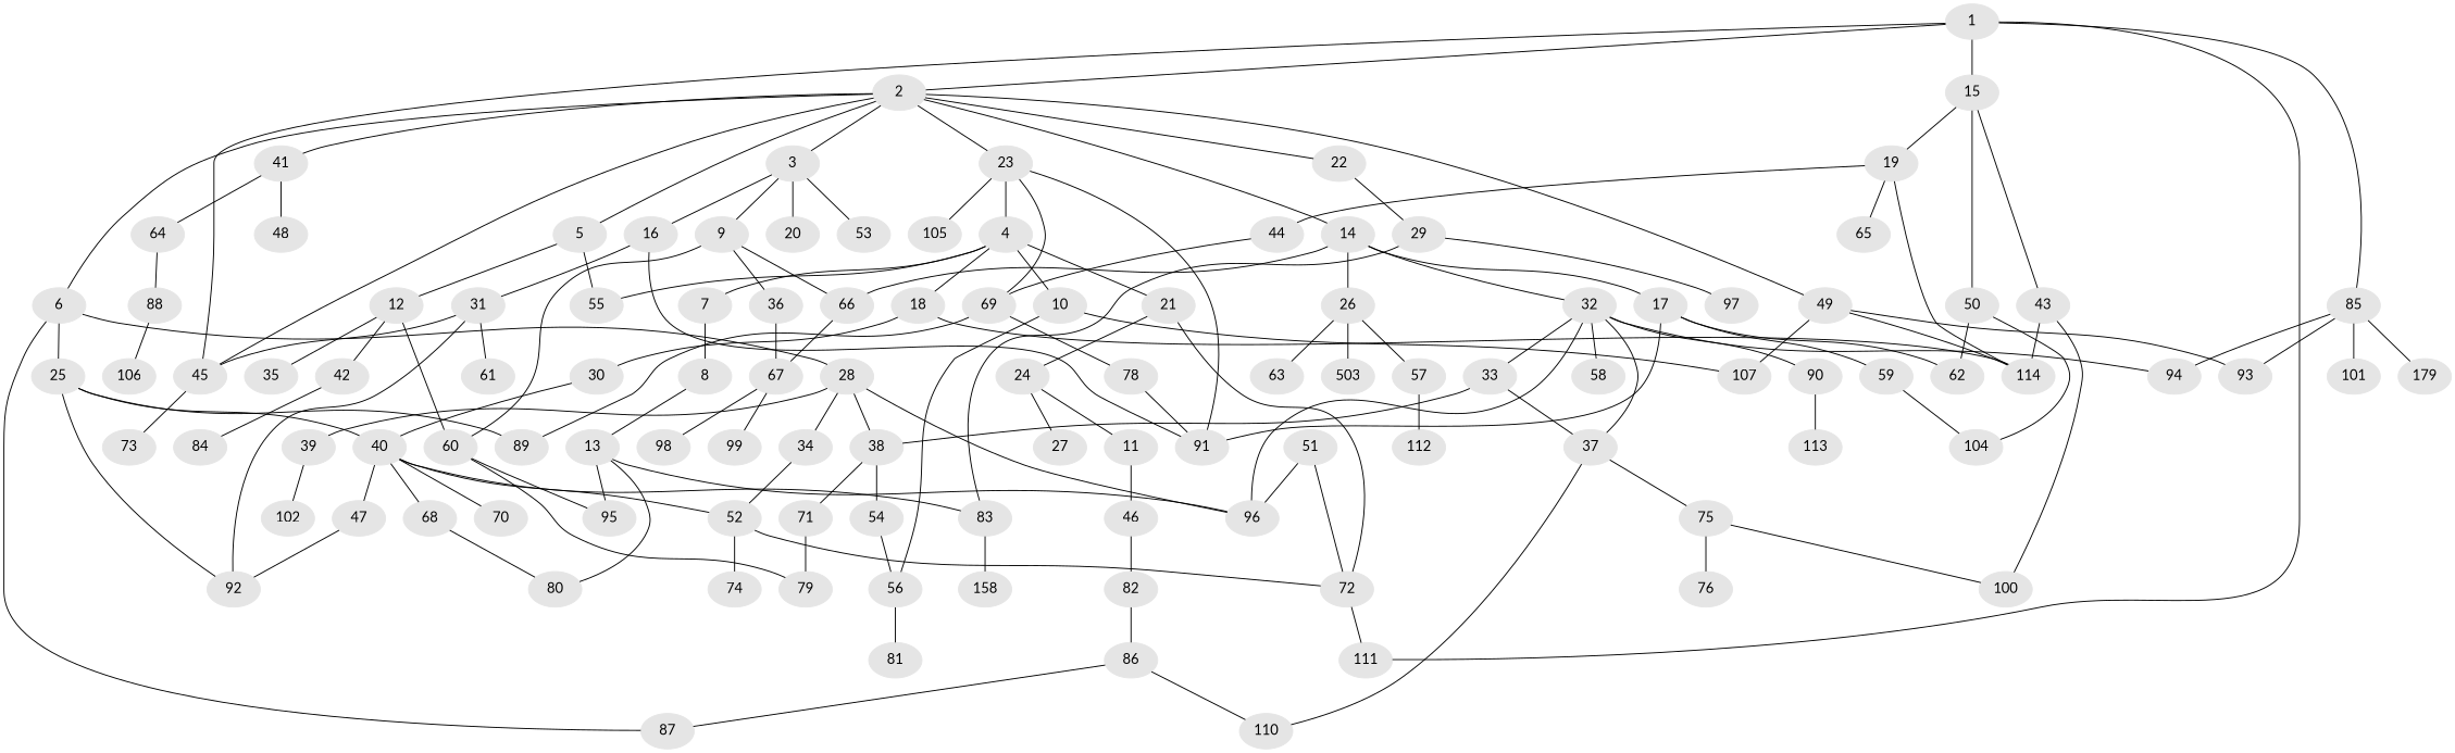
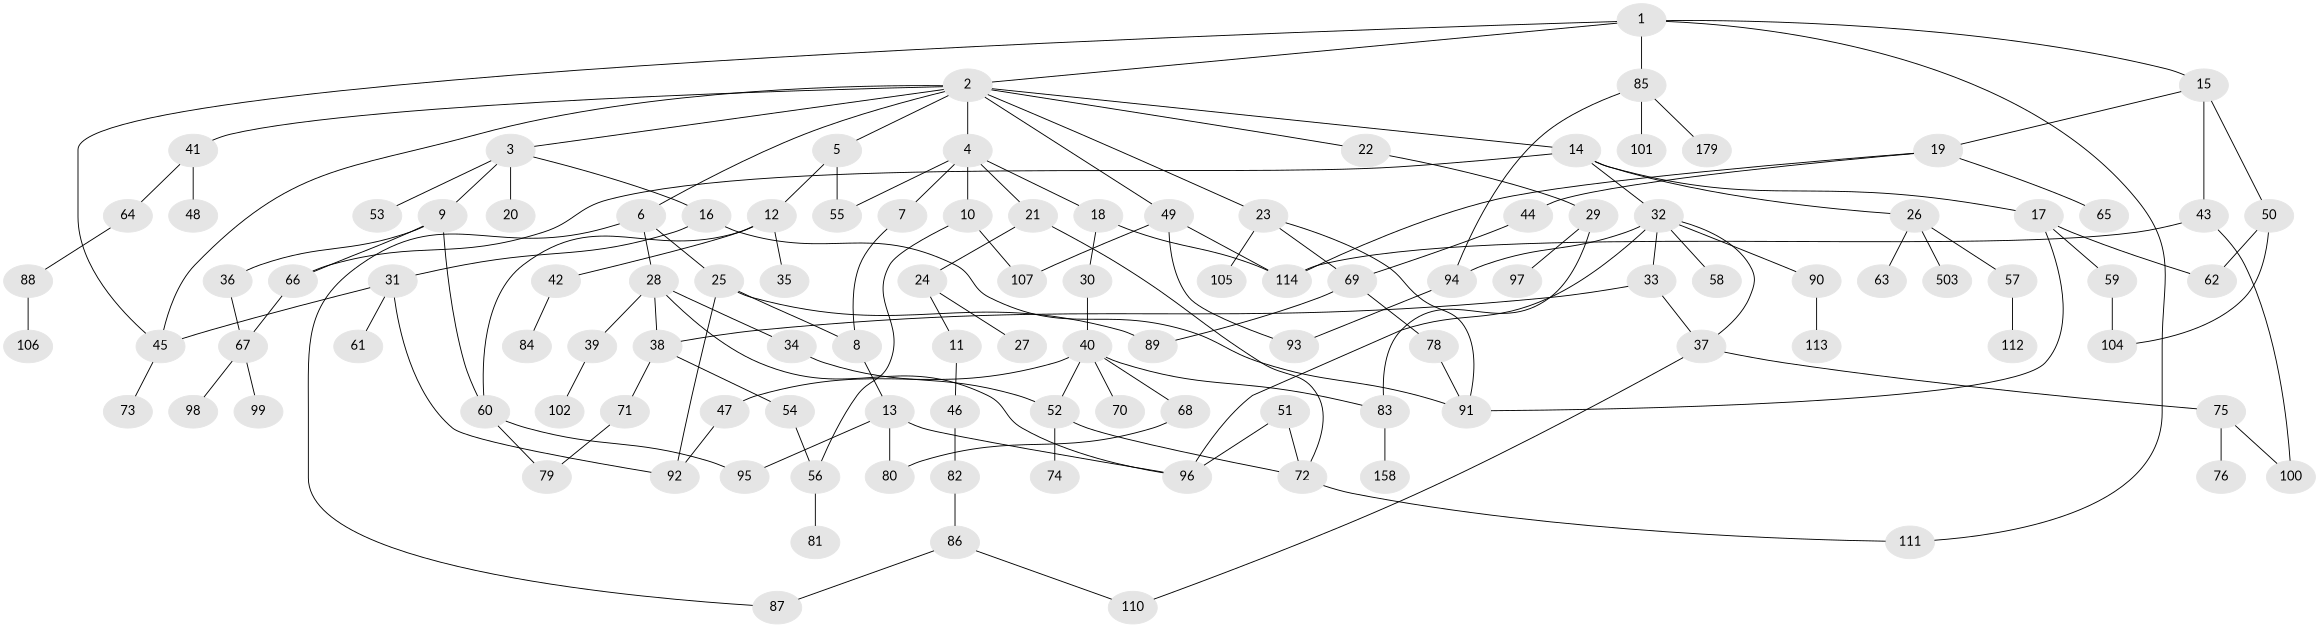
  graph {
    fontname=Lato
    node [color=gray90 fontname=Lato style=filled]
    edge [fontname=Lato]
    1
    2
    15
    45
    85
    111
    3
    4
    5
    6
    14
    22
    23
    41
    49
    19
    43
    50
    73
    94
    93
    101
    n23 [label=179]
    9
    16
    20
    53
    7
    10
    18
    21
    55
    12
    25
    28
    87
    66
    17
    26
    32
    29
    91
    69
    105
    48
    64
    107
    114
    36
    60
    31
    8
    56
    30
    24
    72
    35
    42
    40
    89
    92
    96
    34
    38
    39
    13
    11
    46
    80
    95
    67
    79
    81
    82
    84
    59
    62
    57
    63
    n80 [label=503]
    33
    37
    58
    90
    44
    65
    100
    104
    61
    27
    83
    97
    78
    52
    47
    68
    70
    51
    112
    54
    71
    102
    n103 [label=158]
    75
    110
    113
    74
    98
    99
    76
    88
    86
    106
    1 -- 2
    1 -- 15
    1 -- 45
    1 -- 85
    1 -- 111
    2 -- 45
    2 -- 3
-   23 -- 4
+   2 -- 4
    2 -- 5
    2 -- 6
    2 -- 14
    2 -- 22
    2 -- 23
    2 -- 41
    2 -- 49
    15 -- 19
    15 -- 43
    15 -- 50
    45 -- 73
    85 -- 94
-   85 -- 93
+   94 -- 93
    85 -- 101
    85 -- n23
    3 -- 9
    3 -- 16
    3 -- 20
    3 -- 53
    4 -- 7
    4 -- 10
    4 -- 18
    4 -- 21
    4 -- 55
    5 -- 55
    5 -- 12
    6 -- 25
    6 -- 28
    6 -- 87
    14 -- 66
    14 -- 17
    14 -- 26
    14 -- 32
    22 -- 29
    23 -- 91
    23 -- 69
    23 -- 105
    41 -- 48
    41 -- 64
    49 -- 93
    49 -- 107
    49 -- 114
    19 -- 114
    19 -- 44
    19 -- 65
    43 -- 114
    43 -- 100
    50 -- 62
    50 -- 104
    9 -- 66
    9 -- 36
    9 -- 60
    16 -- 91
    16 -- 31
    7 -- 8
    10 -- 107
    10 -- 56
    18 -- 114
    18 -- 30
    21 -- 24
    21 -- 72
    12 -- 60
    12 -- 35
    12 -- 42
-   25 -- 40
+   25 -- 8
    25 -- 89
    25 -- 92
    28 -- 96
    28 -- 34
    28 -- 38
    28 -- 39
    66 -- 67
    17 -- 91
    17 -- 59
    17 -- 62
    26 -- 57
    26 -- 63
    26 -- n80
    32 -- 94
    32 -- 96
    32 -- 33
    32 -- 37
    32 -- 58
    32 -- 90
    29 -- 83
    29 -- 97
    69 -- 89
    69 -- 78
    64 -- 88
    36 -- 67
    60 -- 95
    60 -- 79
    31 -- 45
    31 -- 92
    31 -- 61
    8 -- 13
    56 -- 81
    30 -- 40
    24 -- 11
    24 -- 27
    72 -- 111
    42 -- 84
    40 -- 83
    40 -- 52
    40 -- 47
    40 -- 68
    40 -- 70
    34 -- 52
    38 -- 54
    38 -- 71
    39 -- 102
    13 -- 96
    13 -- 80
    13 -- 95
    11 -- 46
    46 -- 82
    67 -- 98
    67 -- 99
    82 -- 86
    59 -- 104
    57 -- 112
    33 -- 38
    33 -- 37
    37 -- 75
    37 -- 110
    90 -- 113
    44 -- 69
    83 -- n103
    78 -- 91
    52 -- 72
    52 -- 74
    47 -- 92
    68 -- 80
    51 -- 72
    51 -- 96
    54 -- 56
    71 -- 79
    75 -- 100
    75 -- 76
    88 -- 106
    86 -- 87
    86 -- 110
  }
